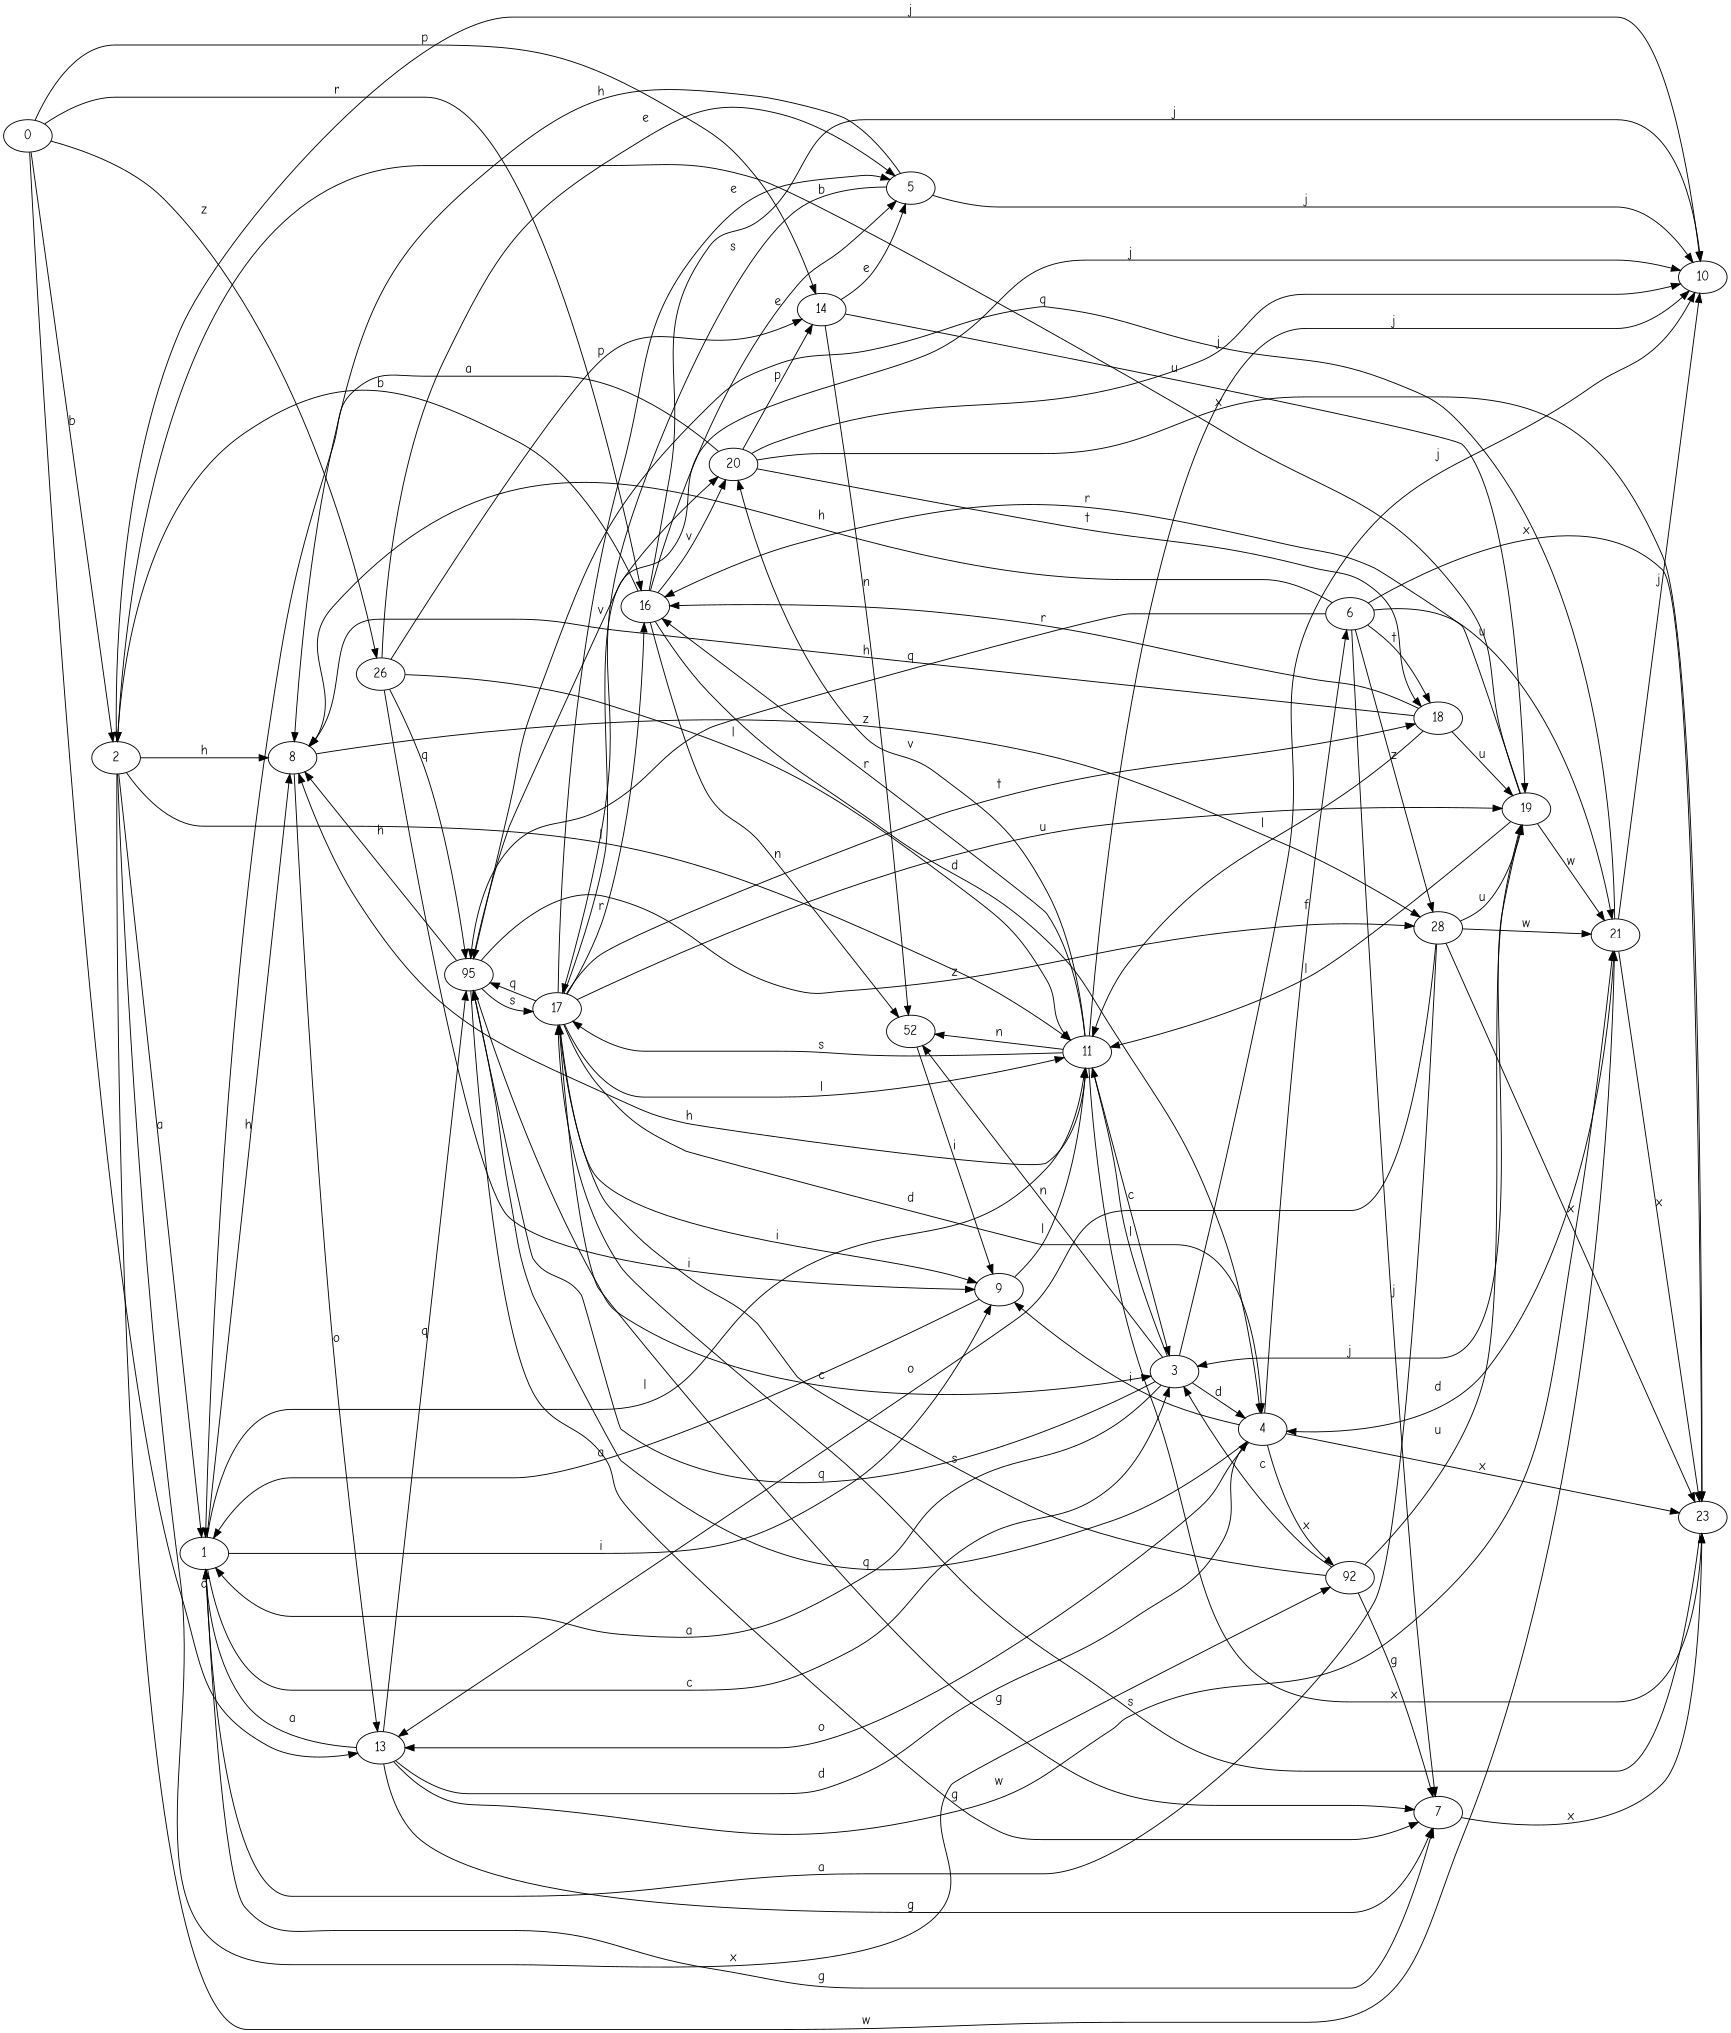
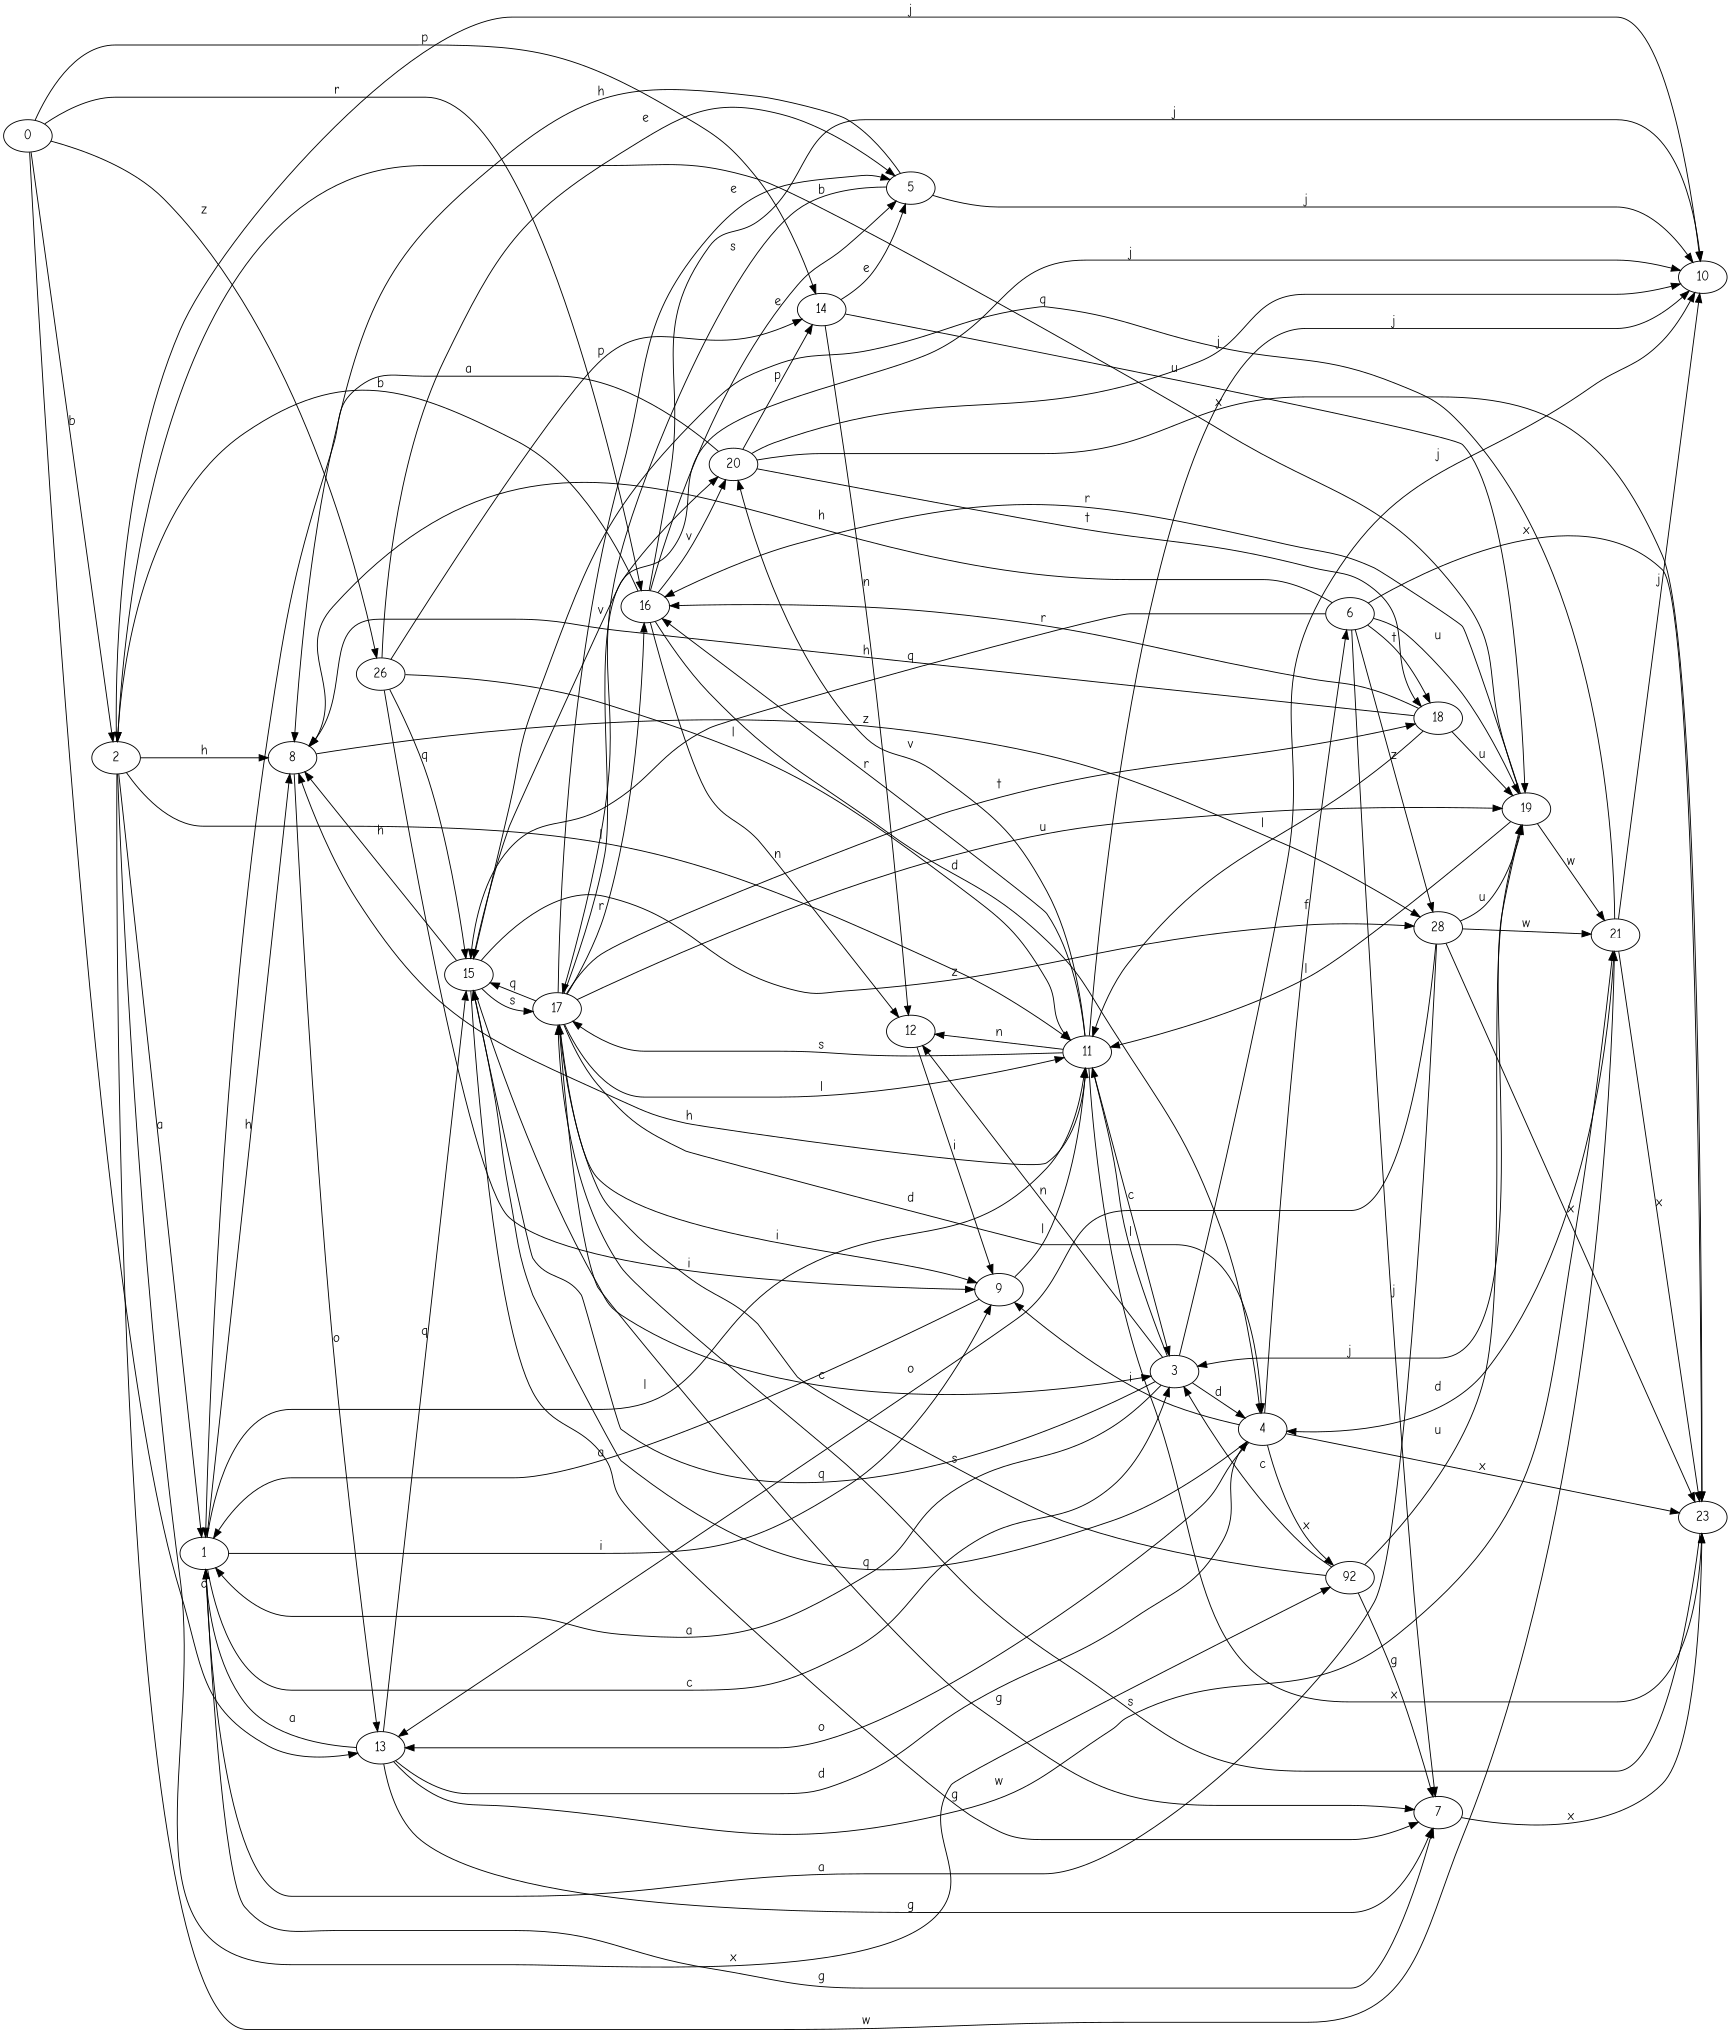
  strict digraph {
    fontname="Comic Neue"
    rankdir=LR
    node [fontname="Comic Neue"]
    edge [fontname="Comic Neue"]
    0
    2
    13
    14
    16
    26
    1
    8
    11
    10
    21
    n12 [label=92]
    7
    4
-   15 [label=95]
-   12 [label=52]
+   15
+   12
    5
    19
    20
    9
    3
    23
    28
    17
    6
    18
    0 -> 2 [label=b]
    0 -> 13 [label=o]
    0 -> 14 [label=p]
    0 -> 16 [label=r]
    0 -> 26 [label=z]
    2 -> 1 [label=a]
    2 -> 8 [label=h]
    2 -> 11 [label=l]
    2 -> 10 [label=j]
    2 -> 21 [label=w]
    2 -> n12 [label=x]
    13 -> 1 [label=a]
    13 -> 21 [label=w]
    13 -> 7 [label=g]
    13 -> 4 [label=d]
    13 -> 15 [label=q]
    14 -> 12 [label=n]
    14 -> 5 [label=e]
    14 -> 19 [label=u]
    16 -> 2 [label=b]
    16 -> 10 [label=j]
    16 -> 4 [label=d]
    16 -> 12 [label=n]
    16 -> 5 [label=e]
    16 -> 20 [label=v]
    26 -> 14 [label=p]
    26 -> 11 [label=l]
    26 -> 15 [label=q]
    26 -> 5 [label=e]
    26 -> 9 [label=i]
    1 -> 8 [label=h]
    1 -> 11 [label=l]
    1 -> 7 [label=g]
    1 -> 9 [label=i]
    1 -> 3 [label=c]
    8 -> 13 [label=o]
    8 -> 28 [label=z]
    11 -> 16 [label=r]
    11 -> 8 [label=h]
    11 -> 10 [label=j]
    11 -> 12 [label=n]
    11 -> 20 [label=v]
    11 -> 3 [label=c]
    11 -> 23 [label=x]
    11 -> 17 [label=s]
    21 -> 10 [label=j]
    21 -> 4 [label=d]
    21 -> 15 [label=q]
    21 -> 23 [label=x]
    n12 -> 7 [label=g]
    n12 -> 19 [label=u]
    n12 -> 3 [label=c]
    n12 -> 17 [label=s]
    7 -> 23 [label=x]
    4 -> 13 [label=o]
    4 -> n12 [label=x]
    4 -> 15 [label=q]
    4 -> 9 [label=i]
    4 -> 23 [label=x]
    4 -> 6 [label=f]
    15 -> 8 [label=h]
    15 -> 7 [label=g]
    15 -> 20 [label=v]
    15 -> 3 [label=c]
    15 -> 28 [label=z]
    15 -> 17 [label=s]
    12 -> 9 [label=i]
    5 -> 8 [label=h]
    5 -> 10 [label=j]
    5 -> 17 [label=s]
    19 -> 2 [label=b]
    19 -> 16 [label=r]
    19 -> 11 [label=l]
    19 -> 21 [label=w]
    19 -> 3 [label=j]
    20 -> 14 [label=p]
    20 -> 1 [label=a]
    20 -> 10 [label=j]
    20 -> 23 [label=x]
    20 -> 18 [label=t]
    9 -> 1 [label=a]
    9 -> 11 [label=l]
    3 -> 1 [label=a]
    3 -> 11 [label=l]
    3 -> 10 [label=j]
    3 -> 4 [label=d]
    3 -> 15 [label=q]
    3 -> 12 [label=n]
    23 -> 17 [label=s]
    28 -> 13 [label=o]
    28 -> 1 [label=a]
    28 -> 21 [label=w]
    28 -> 19 [label=u]
    28 -> 23 [label=x]
    17 -> 16 [label=r]
    17 -> 11 [label=l]
    17 -> 10 [label=j]
    17 -> 7 [label=g]
    17 -> 4 [label=d]
    17 -> 15 [label=q]
    17 -> 5 [label=e]
    17 -> 19 [label=u]
    17 -> 9 [label=i]
    17 -> 18 [label=t]
    6 -> 8 [label=h]
    6 -> 7 [label=j]
    6 -> 15 [label=q]
-   6 -> 21 [label=u]
+   6 -> 19 [label=u]
    6 -> 23 [label=x]
    6 -> 28 [label=z]
    6 -> 18 [label=t]
    18 -> 16 [label=r]
    18 -> 8 [label=h]
    18 -> 11 [label=l]
    18 -> 19 [label=u]
  }
